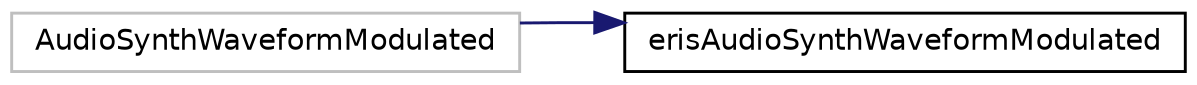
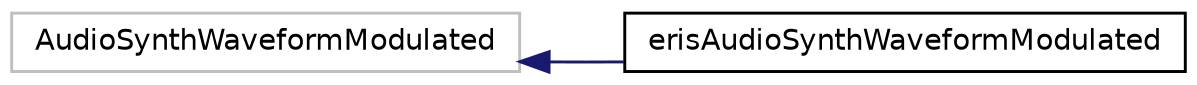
  digraph {
    rankdir=LR
    node [fillcolor=white fontname=Helvetica fontsize=10 shape=record style=filled]
    n1 [color=grey75 height=0.2 label=AudioSynthWaveformModulated width=0.4]
    n2 [color=black height=0.2 label=erisAudioSynthWaveformModulated width=0.4]
-   n2 -> n1 [color=midnightblue dir=back fontname=Helvetica fontsize=10 labelfontname=Helvetica labelfontsize=10 style=solid]
+   n1 -> n2 [color=midnightblue dir=back fontname=Helvetica fontsize=10 labelfontname=Helvetica labelfontsize=10 style=solid]
  }
